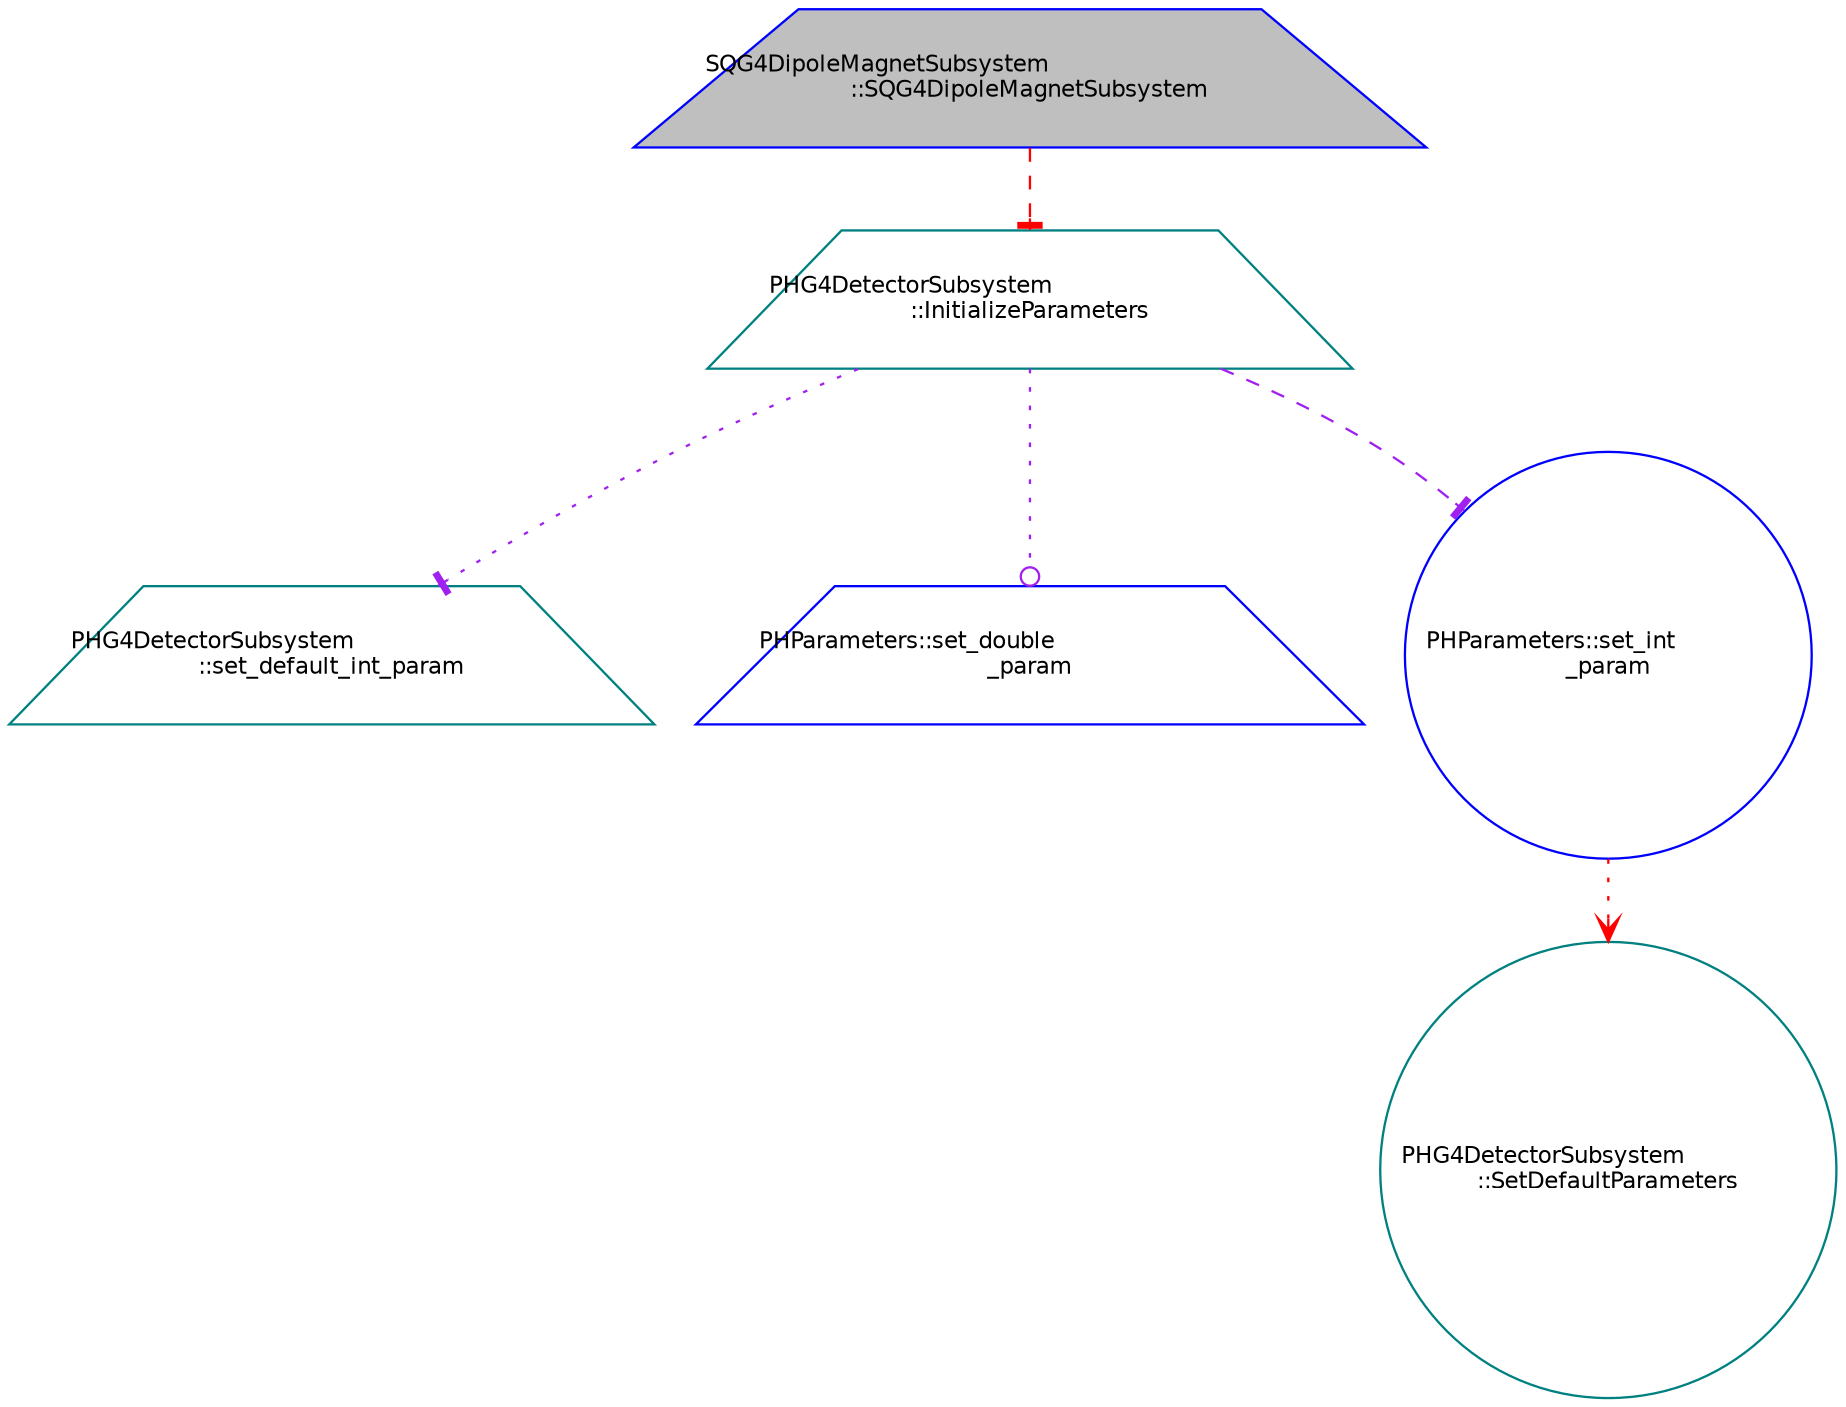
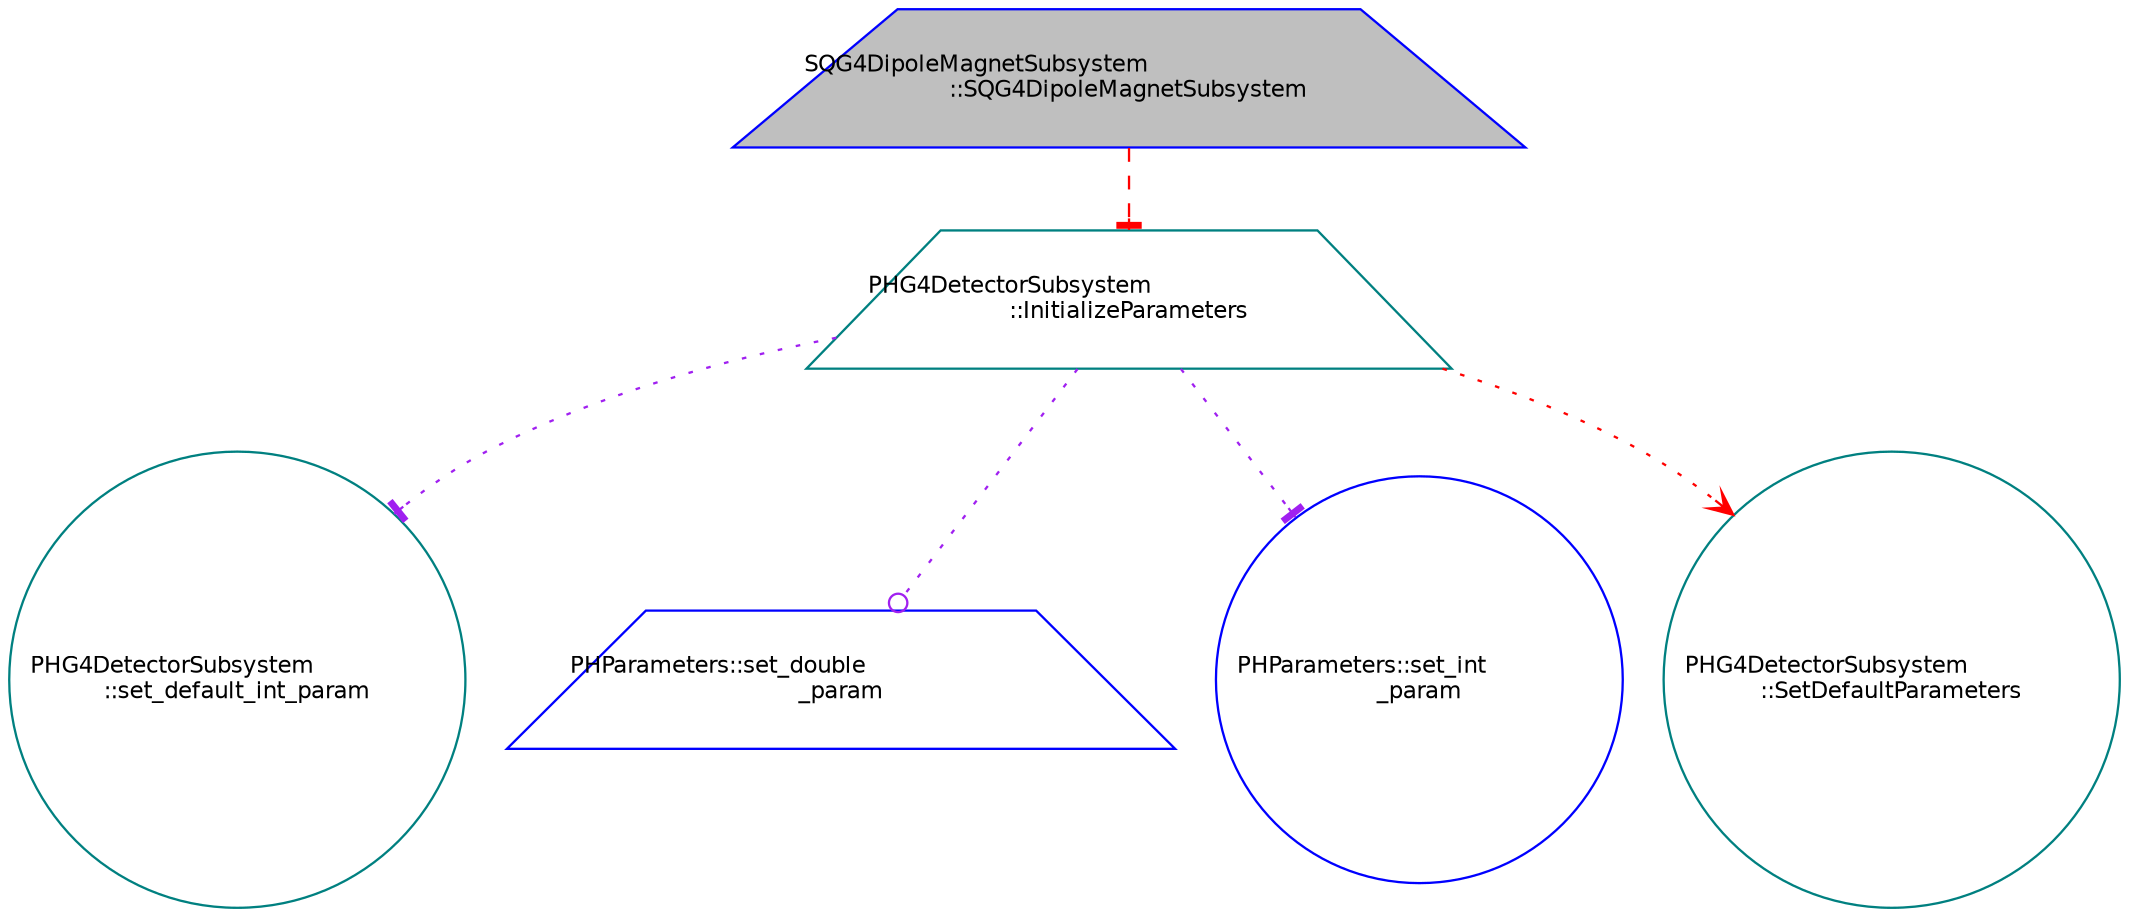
  digraph {
    fontname="DejaVu Sans"
    rankdir=TB
    node [color=blue fontname="DejaVu Sans" fontsize=10 shape=trapezium]
    edge [arrowhead=tee color=purple fontname="DejaVu Sans" fontsize=10 labelfontname=FreeSans labelfontsize=10 style=dotted]
    n1 [fillcolor=grey75 fontcolor=black height=0.2 label="SQG4DipoleMagnetSubsystem\l::SQG4DipoleMagnetSubsystem" style=filled width=0.4]
    n2 [color=teal height=0.2 label="PHG4DetectorSubsystem\l::InitializeParameters" width=0.4]
-   n3 [color=teal height=0.2 label="PHG4DetectorSubsystem\l::set_default_int_param" width=0.4]
+   n3 [color=teal height=0.2 label="PHG4DetectorSubsystem\l::set_default_int_param" shape=circle width=0.4]
    n4 [height=0.2 label="PHParameters::set_double\l_param" width=0.4]
    n5 [height=0.2 label="PHParameters::set_int\l_param" shape=circle width=0.4]
    n6 [color=teal height=0.2 label="PHG4DetectorSubsystem\l::SetDefaultParameters" shape=circle width=0.4]
    n1 -> n2 [color=red style=dashed]
    n2 -> n3
    n2 -> n4 [arrowhead=odot]
-   n2 -> n5 [style=dashed]
-   n5 -> n6 [arrowhead=vee color=red]
+   n2 -> n5
+   n2 -> n6 [arrowhead=vee color=red]
  }
